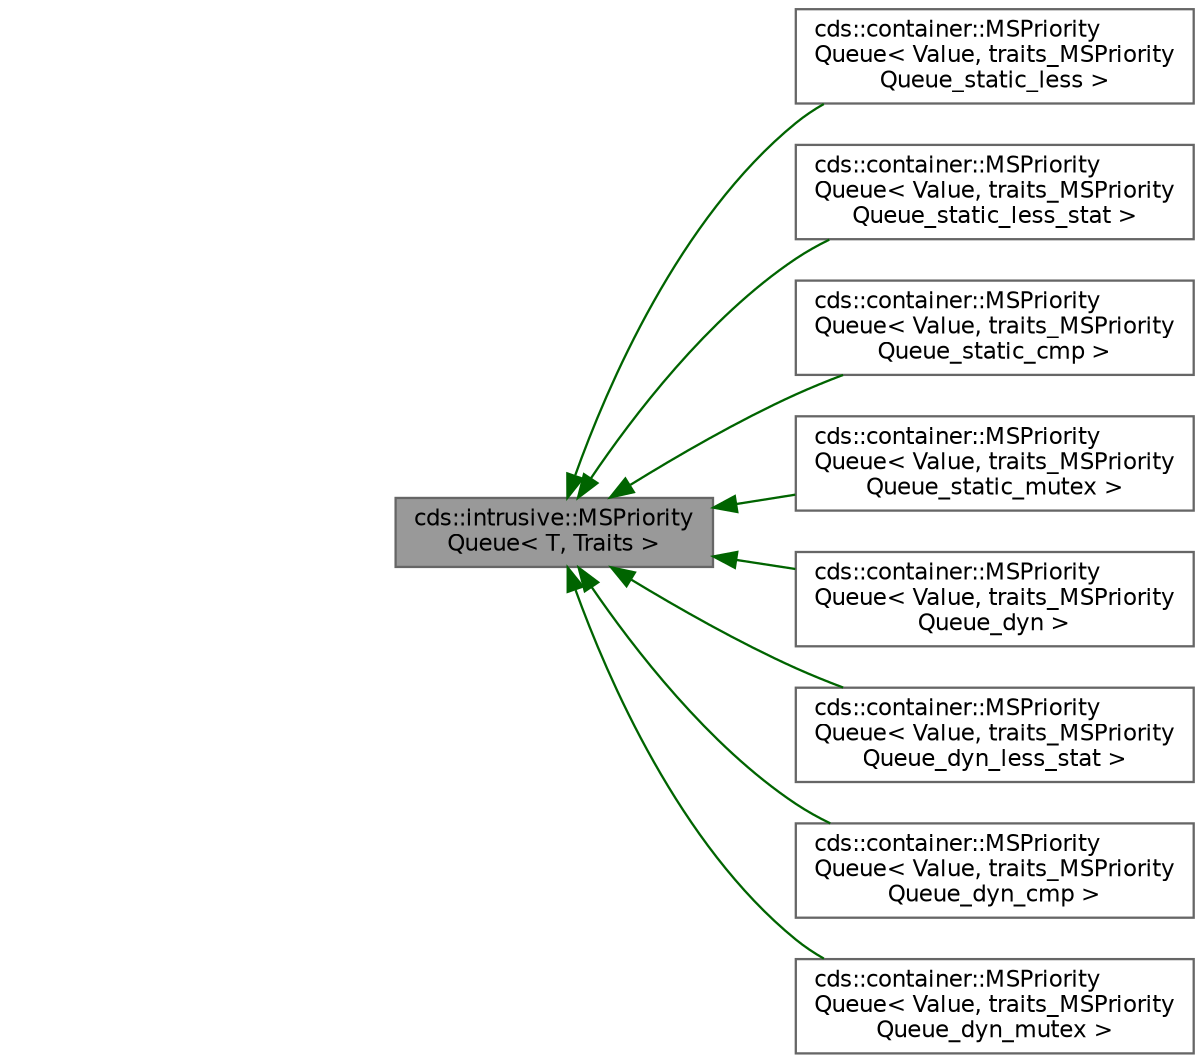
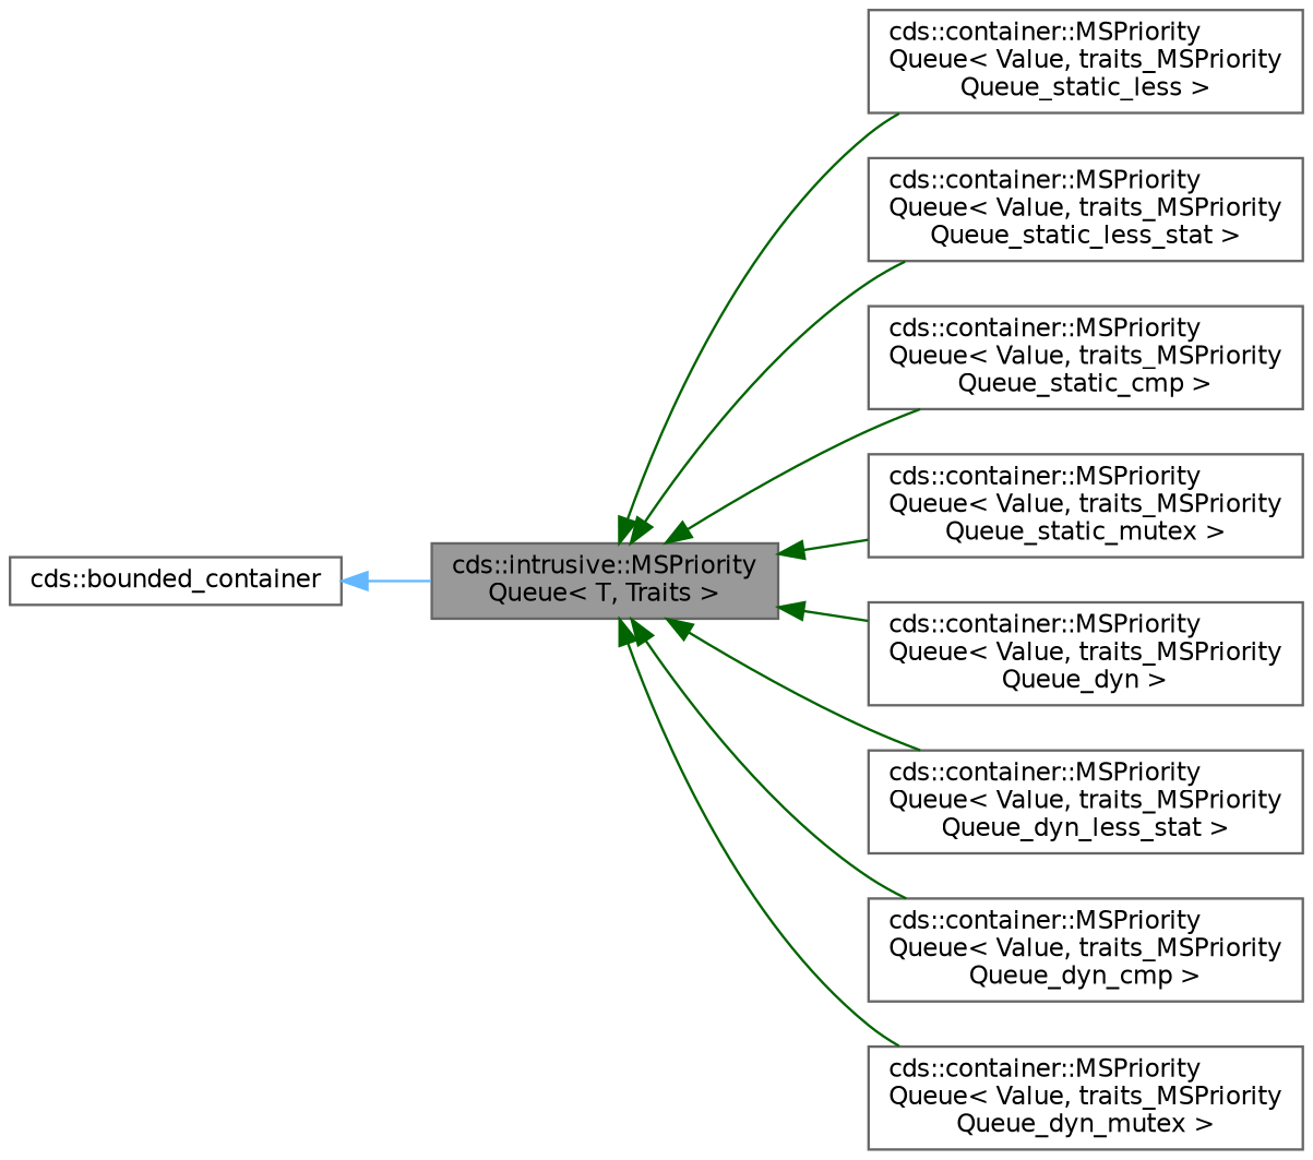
  digraph {
    rankdir=LR
    fontname="DejaVu Sans"
    node [color=gray40 fillcolor=white fontname="DejaVu Sans" fontsize=10 shape=box style=filled]
    edge [color=darkgreen dir=back fontname="DejaVu Sans" fontsize=10 labelfontname=Helvetica labelfontsize=10 style=solid]
    n1 [fillcolor=grey60 fontcolor=black height=0.2 label="cds::intrusive::MSPriority\lQueue\< T, Traits \>" width=0.4]
    n2 [height=0.2 label="cds::container::MSPriority\lQueue\< Value, traits_MSPriority\lQueue_static_less \>" width=0.4]
    n3 [height=0.2 label="cds::container::MSPriority\lQueue\< Value, traits_MSPriority\lQueue_static_less_stat \>" width=0.4]
    n4 [height=0.2 label="cds::container::MSPriority\lQueue\< Value, traits_MSPriority\lQueue_static_cmp \>" width=0.4]
    n5 [height=0.2 label="cds::container::MSPriority\lQueue\< Value, traits_MSPriority\lQueue_static_mutex \>" width=0.4]
    n6 [height=0.2 label="cds::container::MSPriority\lQueue\< Value, traits_MSPriority\lQueue_dyn \>" width=0.4]
    n7 [height=0.2 label="cds::container::MSPriority\lQueue\< Value, traits_MSPriority\lQueue_dyn_less_stat \>" width=0.4]
    n8 [height=0.2 label="cds::container::MSPriority\lQueue\< Value, traits_MSPriority\lQueue_dyn_cmp \>" width=0.4]
    n9 [height=0.2 label="cds::container::MSPriority\lQueue\< Value, traits_MSPriority\lQueue_dyn_mutex \>" width=0.4]
+   n10 [height=0.2 label="cds::bounded_container" width=0.4]
    n1 -> n2
    n1 -> n3
    n1 -> n4
    n1 -> n5
    n1 -> n6
    n1 -> n7
    n1 -> n8
    n1 -> n9
+   n10 -> n1 [color=steelblue1]
  }
